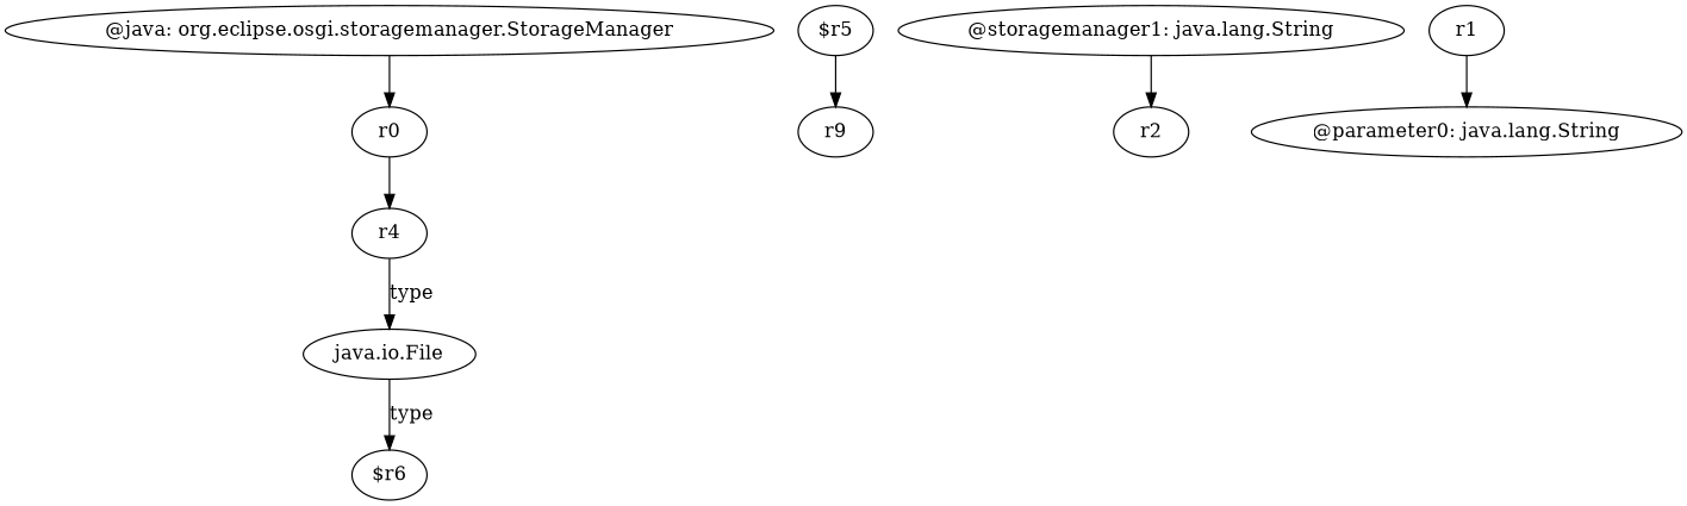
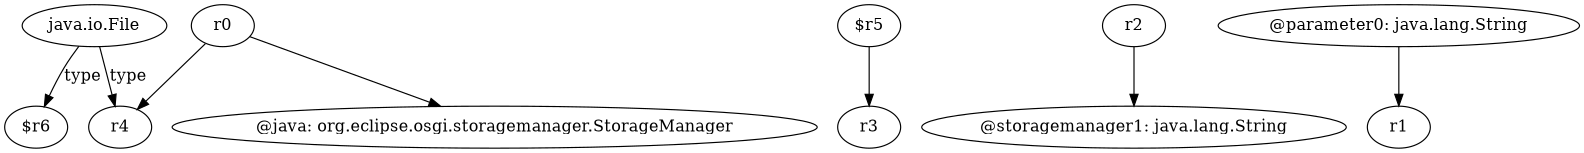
  digraph {
    n1 [label="java.io.File"]
    n2 [label="$r6"]
    n3 [label=r4]
    n4 [label="$r5"]
-   n5 [label=r9]
+   n5 [label=r3]
    n6 [label="@java: org.eclipse.osgi.storagemanager.StorageManager"]
    n7 [label=r0]
    n8 [label="@storagemanager1: java.lang.String"]
    n9 [label=r2]
    n10 [label="@parameter0: java.lang.String"]
    n11 [label=r1]
    n1 -> n2 [label=type]
-   n3 -> n1 [label=type]
+   n1 -> n3 [label=type]
    n4 -> n5
-   n6 -> n7
+   n7 -> n6
    n7 -> n3
-   n8 -> n9
-   n11 -> n10
+   n9 -> n8
+   n10 -> n11
  }
